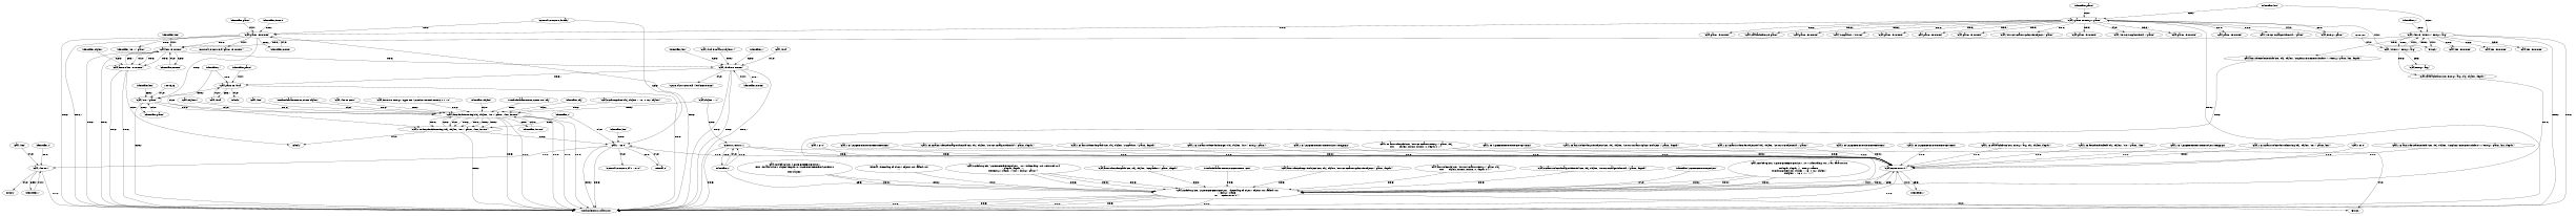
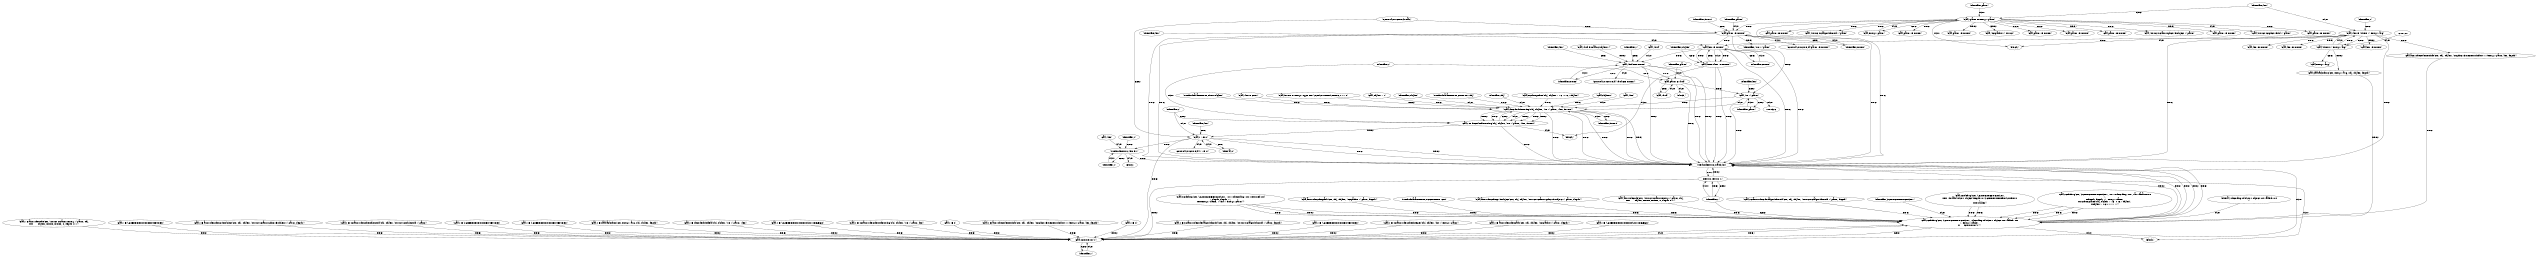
  digraph {
    n1 [label="(Call,len != NULL)"]
    n2 [label="(Call,assert(len != NULL))"]
    n3 [label="(Call,*buf == NULL)"]
    n4 [label="(Identifier,NULL)"]
    n5 [label="(MethodReturn,static int)"]
    n6 [label="(Block,)"]
    n7 [label="(Call,parm = *buf)"]
    n8 [label="(ControlStructure,if (*buf == NULL))"]
    n9 [label="(Identifier,NULL)"]
    n10 [label="(Return,return r;)"]
    n11 [label="(Call,*len = (size_t *) entry->arg)"]
    n12 [label="(Call,(size_t *) entry->arg)"]
    n13 [label="(Call,len != NULL)"]
    n14 [label="(Call,len != NULL)"]
    n15 [label="(Call,asn1_decode_se_info(ctx, obj, objlen, (sc_pkcs15_sec_env_info_t ***)entry->parm, len, depth))"]
    n16 [label="(Block,)"]
    n17 [label="(Call,len != NULL)"]
    n18 [label="(Call,callback_func(ctx, entry->arg, obj, objlen, depth))"]
    n19 [label="(Call,entry->arg)"]
    n20 [label="(Call,sc_debug(ctx, SC_LOG_DEBUG_ASN1, \"decoding of ASN.1 object '%s' failed: %s\n\", entry->name,\n\t\t      sc_strerror(r)))"]
    n21 [label="(Call,parm != NULL)"]
    n22 [label="(Call,(u8 *) parm)"]
    n23 [label="(Identifier,NULL)"]
    n24 [label="(Identifier,(u8 **) parm)"]
    n25 [label="(ControlStructure,if (parm != NULL))"]
    n26 [label="(Call,decode_bit_string(obj, objlen, (u8 *) parm, *len, invert))"]
    n27 [label="(Identifier,parm)"]
    n28 [label="(Call,*parm = entry->parm)"]
    n29 [label="(Call,parm != NULL)"]
    n30 [label="(Call,parm != NULL)"]
    n31 [label="(Call,parm != NULL)"]
    n32 [label="(Call,(struct sc_asn1_pkcs15_object *) parm)"]
    n33 [label="(Call,parm != NULL)"]
    n34 [label="(Call,(struct sc_pkcs15_id *) parm)"]
    n35 [label="(Call,parm != NULL)"]
    n36 [label="(Call,parm != NULL)"]
    n37 [label="(Call,(struct sc_algorithm_id *) parm)"]
    n38 [label="(Call,entry->parm)"]
    n39 [label="(Call,parm != NULL)"]
-   n40 [label="(Call,callback_func = parm)"]
    n41 [label="(Call,parm != NULL)"]
    n42 [label="(Call,(sc_path_t *) struct)"]
    n43 [label="(Block,)"]
    n44 [label="(Call,*buf)"]
    n45 [label="(Call,r = decode_bit_string(obj, objlen, (u8 *) parm, *len, invert))"]
    n46 [label="(Identifier,invert)"]
    n47 [label="(Call,r >= 0)"]
-   n48 [label="(Call,*len = r)"]
+   n48 [label="(MethodReturn,*len = r)"]
    n49 [label="(Call,sc_strerror(r))"]
    n50 [label="(Literal,0)"]
    n51 [label="(ControlStructure,if (r >= 0))"]
    n52 [label="(Block,)"]
    n53 [label="(Identifier,r)"]
    n54 [label="(Identifier,r)"]
    n55 [label="(Block,)"]
    n56 [label="(Identifier,r)"]
    n57 [label="(Identifier,len)"]
    n58 [label="(Call,r = SC_ERROR_OUT_OF_MEMORY)"]
    n59 [label="(Call,invert = entry->type == SC_ASN1_BIT_STRING ? 1 : 0)"]
    n60 [label="(Identifier,SC_LOG_DEBUG_ASN1)"]
    n61 [label="(Call,objlen < 1)"]
    n62 [label="(Call,r = sc_asn1_decode_algorithm_id(ctx, obj, objlen, (struct sc_algorithm_id *) parm, depth))"]
    n63 [label="(Call,*buf)"]
    n64 [label="(Identifier,len)"]
    n65 [label="(Call,sc_asn1_decode_algorithm_id(ctx, obj, objlen, (struct sc_algorithm_id *) parm, depth))"]
    n66 [label="(Call,r = asn1_decode_path(ctx, obj, objlen, (sc_path_t *) parm, depth))"]
    n67 [label="(Call,r = sc_asn1_decode_integer(obj, objlen, (int *) entry->parm))"]
    n68 [label="(Call,r = SC_ERROR_INVALID_ASN1_OBJECT)"]
    n69 [label="(Call,sc_debug(ctx, SC_LOG_DEBUG_ASN1, \"%*.*sdecoding '%s', raw data:%s%s\n\",\n\t\tdepth, depth, \"\", entry->name,\n\t\tsc_dump_hex(obj, objlen > 16  ? 16 : objlen),\n\t\tobjlen > 16 ? \"...\" : \"\"))"]
    n70 [label="(Call,r = asn1_decode(ctx, (struct sc_asn1_entry *) parm, obj,\n\t\t\t\t       objlen, NULL, NULL, 0, depth + 1))"]
    n71 [label="(Call,r = SC_ERROR_OUT_OF_MEMORY)"]
    n72 [label="(Identifier,invert)"]
    n73 [label="(Call,sc_debug(ctx, SC_LOG_DEBUG_ASN1,\n\t\t\t\t\t \"invalid ASN.1 object length: %\"SC_FORMAT_LEN_SIZE_T\"u\n\",\n\t\t\t\t\t objlen))"]
    n74 [label="(Call,r = asn1_decode_p15_object(ctx, obj, objlen, (struct sc_asn1_pkcs15_object *) parm, depth))"]
    n75 [label="(Identifier,len)"]
    n76 [label="(Call,r = sc_asn1_decode_object_id(obj, objlen, (struct sc_object_id *) parm))"]
    n77 [label="(Identifier,objlen)"]
    n78 [label="(Identifier,parm)"]
    n79 [label="(Identifier,r)"]
    n80 [label="(MethodParameterIn,const u8 *obj)"]
    n81 [label="(Literal,\"decoding of ASN.1 object '%s' failed: %s\n\")"]
    n82 [label="(Call,r = SC_ERROR_OUT_OF_MEMORY)"]
    n83 [label="(Identifier,r)"]
    n84 [label="(Identifier,obj)"]
    n85 [label="(Call,r = SC_ERROR_OUT_OF_MEMORY)"]
    n86 [label="(Call,sc_debug(ctx, SC_LOG_DEBUG_ASN1, \"%*.*sdecoding '%s' returned %d\n\", depth, depth, \"\",\n\t\t\t\t\tentry->name, *((int *) entry->parm)))"]
    n87 [label="(Call,sc_dump_hex(obj, objlen > 16  ? 16 : objlen))"]
    n88 [label="(ControlStructure,break;)"]
    n89 [label="(Call,r = callback_func(ctx, entry->arg, obj, objlen, depth))"]
    n90 [label="(Call,*len)"]
    n91 [label="(Identifier,len)"]
    n92 [label="(Identifier,r)"]
    n93 [label="(Call,asn1_decode_path(ctx, obj, objlen, (sc_path_t *) parm, depth))"]
    n94 [label="(Call,r = decode_bit_field(obj, objlen, (u8 *) parm, *len))"]
    n95 [label="(Call,*buf = malloc(objlen-1))"]
    n96 [label="(Call,r = SC_ERROR_INVALID_ASN1_OBJECT)"]
    n97 [label="(Identifier,len)"]
    n98 [label="(Identifier,r)"]
    n99 [label="(Call,r = sc_asn1_decode_utf8string(obj, objlen, (u8 *) parm, len))"]
    n100 [label="(Call,objlen-1)"]
    n101 [label="(Call,r = 0)"]
    n102 [label="(Call,r = asn1_decode_se_info(ctx, obj, objlen, (sc_pkcs15_sec_env_info_t ***)entry->parm, len, depth))"]
    n103 [label="(Call,*len)"]
    n104 [label="(MethodParameterIn,sc_context_t *ctx)"]
    n105 [label="(Identifier,objlen)"]
    n106 [label="(MethodParameterIn,size_t objlen)"]
    n107 [label="(Identifier,parm)"]
    n108 [label="(Call,r = 0)"]
    n109 [label="(Identifier,parm)"]
    n110 [label="(Call,asn1_decode_p15_object(ctx, obj, objlen, (struct sc_asn1_pkcs15_object *) parm, depth))"]
    n111 [label="(Identifier,r)"]
    n112 [label="(Call,asn1_decode(ctx, (struct sc_asn1_entry *) parm, obj,\n\t\t\t\t       objlen, NULL, NULL, 0, depth + 1))"]
    n113 [label="(Call,*len = ctx-1)"]
    n114 [label=1200120]
    1000326
    n1 -> n2 [label="AST: "]
    n1 -> n2 [label="DDG: "]
    n1 -> n2 [label="DDG: "]
    n1 -> n3 [label="DDG: "]
    n1 -> n4 [label="CFG: "]
    n1 -> n5 [label="DDG: "]
    n1 -> n5 [label="DDG: "]
    n2 -> n1 [label="CFG: "]
    n2 -> n5 [label="DDG: "]
    n2 -> n5 [label="DDG: "]
    n2 -> n6 [label="AST: "]
    n3 -> n5 [label="DDG: "]
    n3 -> n5 [label="DDG: "]
    n3 -> n5 [label="DDG: "]
    n3 -> n7 [label="DDG: "]
    n3 -> n8 [label="AST: "]
    n3 -> n9 [label="CFG: "]
    n4 -> n1 [label="AST: "]
-   n61 -> n10 [label="CFG: "]
+   n5 -> n10 [label="CFG: "]
    n7 -> n5 [label="DDG: "]
    n7 -> n22 [label="DDG: "]
    n7 -> n43 [label="AST: "]
    n7 -> n44 [label="CFG: "]
    n9 -> n3 [label="AST: "]
    n10 -> n5 [label="DDG: "]
    n10 -> n49 [label="DDG: "]
    n10 -> n55 [label="AST: "]
    n10 -> n56 [label="CFG: "]
    n11 -> n1 [label="DDG: "]
    n11 -> n5 [label="DDG: "]
    n11 -> n5 [label="DDG: "]
    n11 -> n12 [label="CFG: "]
    n11 -> n13 [label="DDG: "]
    n11 -> n14 [label="DDG: "]
    n11 -> n15 [label="DDG: "]
    n11 -> n16 [label="AST: "]
    n11 -> n17 [label="DDG: "]
    n12 -> n11 [label="AST: "]
    n12 -> n11 [label="DDG: "]
    n12 -> n18 [label="DDG: "]
    n12 -> n19 [label="CFG: "]
    n15 -> n20 [label="DDG: "]
    n18 -> n20 [label="DDG: "]
    n20 -> n5 [label="DDG: "]
    n20 -> n5 [label="DDG: "]
    n20 -> n5 [label="DDG: "]
    n20 -> n5 [label="DDG: "]
    n20 -> n5 [label="DDG: "]
    n20 -> n49 [label="CFG: "]
    n20 -> n55 [label="AST: "]
    n21 -> n1 [label="DDG: "]
    n21 -> n5 [label="DDG: "]
    n21 -> n5 [label="DDG: "]
    n21 -> n5 [label="DDG: "]
    n21 -> n22 [label="DDG: "]
    n21 -> n23 [label="CFG: "]
    n21 -> n24 [label="DDG: "]
    n21 -> n25 [label="AST: "]
    n22 -> n5 [label="DDG: "]
    n22 -> n26 [label="AST: "]
    n22 -> n26 [label="DDG: "]
    n22 -> n27 [label="CFG: "]
    n23 -> n21 [label="AST: "]
    n26 -> n5 [label="DDG: "]
    n26 -> n5 [label="DDG: "]
    n26 -> n5 [label="DDG: "]
    n26 -> n5 [label="DDG: "]
    n26 -> n5 [label="DDG: "]
    n26 -> n45 [label="AST: "]
    n26 -> n45 [label="DDG: "]
    n26 -> n45 [label="DDG: "]
    n26 -> n45 [label="DDG: "]
    n26 -> n45 [label="DDG: "]
    n26 -> n45 [label="DDG: "]
    n26 -> n46 [label="CFG: "]
    n27 -> n22 [label="AST: "]
    n28 -> n5 [label="DDG: "]
    n28 -> n16 [label="AST: "]
    n28 -> n21 [label="DDG: "]
    n28 -> n29 [label="DDG: "]
    n28 -> n30 [label="DDG: "]
    n28 -> n31 [label="DDG: "]
    n28 -> n32 [label="DDG: "]
    n28 -> n33 [label="DDG: "]
    n28 -> n34 [label="AST: "]
    n28 -> n35 [label="DDG: "]
    n28 -> n36 [label="DDG: "]
    n28 -> n37 [label="DDG: "]
    n28 -> n38 [label="CFG: "]
    n28 -> n39 [label="DDG: "]
-   n28 -> n40 [label="DDG: "]
    n28 -> n41 [label="DDG: "]
    n28 -> n42 [label="DDG: "]
    n38 -> n28 [label="AST: "]
    n44 -> n7 [label="AST: "]
    n45 -> n5 [label="DDG: "]
    n45 -> n6 [label="AST: "]
    n45 -> n26 [label="CFG: "]
    n45 -> n47 [label="DDG: "]
    n46 -> n26 [label="AST: "]
    n47 -> n5 [label="DDG: "]
    n47 -> n5 [label="DDG: "]
    n47 -> n48 [label="DDG: "]
    n47 -> n49 [label="DDG: "]
    n47 -> n50 [label="CFG: "]
    n47 -> n51 [label="AST: "]
    n48 -> n5 [label="DDG: "]
    n48 -> n52 [label="AST: "]
    n48 -> n53 [label="CFG: "]
-   n49 -> n5 [label="DDG: "]
+   n49 -> n5 [label="AST: "]
    n49 -> n20 [label="AST: "]
    n49 -> n20 [label="DDG: "]
    n49 -> n54 [label="CFG: "]
    n50 -> n47 [label="AST: "]
    n53 -> n48 [label="AST: "]
    n54 -> n49 [label="AST: "]
    n56 -> n10 [label="AST: "]
    n56 -> n10 [label="DDG: "]
    n56 -> n20 [label="CFG: "]
    n57 -> n11 [label="AST: "]
    n57 -> n28 [label="CFG: "]
    n58 -> n49 [label="DDG: "]
    n59 -> n26 [label="DDG: "]
    n60 -> n20 [label="AST: "]
    n61 -> n26 [label="DDG: "]
    n62 -> n49 [label="DDG: "]
    n63 -> n3 [label="AST: "]
    n64 -> n3 [label="CFG: "]
    n65 -> n20 [label="DDG: "]
    n66 -> n49 [label="DDG: "]
    n67 -> n49 [label="DDG: "]
    n68 -> n49 [label="DDG: "]
    n69 -> n20 [label="DDG: "]
    n69 -> n20 [label="DDG: "]
    n69 -> n20 [label="DDG: "]
    n70 -> n49 [label="DDG: "]
    n71 -> n49 [label="DDG: "]
    n72 -> n21 [label="CFG: "]
    n73 -> n20 [label="DDG: "]
    n73 -> n20 [label="DDG: "]
    n74 -> n49 [label="DDG: "]
    n75 -> n22 [label="CFG: "]
    n76 -> n49 [label="DDG: "]
    n77 -> n26 [label="AST: "]
    n78 -> n21 [label="AST: "]
    n79 -> n45 [label="CFG: "]
    n79 -> n47 [label="AST: "]
    n80 -> n26 [label="DDG: "]
    n81 -> n20 [label="AST: "]
    n82 -> n49 [label="DDG: "]
    n83 -> n48 [label="CFG: "]
    n84 -> n26 [label="AST: "]
    n85 -> n49 [label="DDG: "]
    n86 -> n20 [label="DDG: "]
    n86 -> n20 [label="DDG: "]
    n86 -> n20 [label="DDG: "]
    n87 -> n26 [label="DDG: "]
    n88 -> n21 [label="CFG: "]
    n88 -> n47 [label="CFG: "]
    n89 -> n49 [label="DDG: "]
    n90 -> n48 [label="AST: "]
    n91 -> n1 [label="AST: "]
    n92 -> n11 [label="CFG: "]
    n93 -> n20 [label="DDG: "]
    n94 -> n49 [label="DDG: "]
    n95 -> n3 [label="DDG: "]
    n96 -> n49 [label="DDG: "]
    n97 -> n47 [label="CFG: "]
    n98 -> n7 [label="CFG: "]
    n98 -> n45 [label="AST: "]
    n99 -> n49 [label="DDG: "]
    n100 -> n26 [label="DDG: "]
    n101 -> n49 [label="DDG: "]
    n102 -> n49 [label="DDG: "]
    n103 -> n26 [label="AST: "]
    n104 -> n20 [label="DDG: "]
    n105 -> n2 [label="CFG: "]
    n106 -> n26 [label="DDG: "]
    n107 -> n28 [label="AST: "]
    n108 -> n49 [label="DDG: "]
    n109 -> n7 [label="AST: "]
    n110 -> n20 [label="DDG: "]
    n111 -> n3 [label="CFG: "]
    n112 -> n20 [label="DDG: "]
    n113 -> n26 [label="DDG: "]
    n114 -> n12 [label="AST: "]
-   1000326 -> n22 [label="AST: "]
+   n22 -> 1000326 [label="AST: "]
  }
